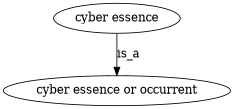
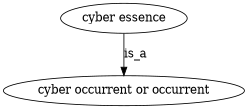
  digraph {
    n1 [height=0.5 label="cyber essence" width=2.1123]
-   "cyber essence or occurrent" [height=0.5 width=3.7913]
+   "cyber essence or occurrent" [height=0.5 width=3.7913 label="cyber occurrent or occurrent"]
    n1 -> "cyber essence or occurrent" [label=is_a]
  }
